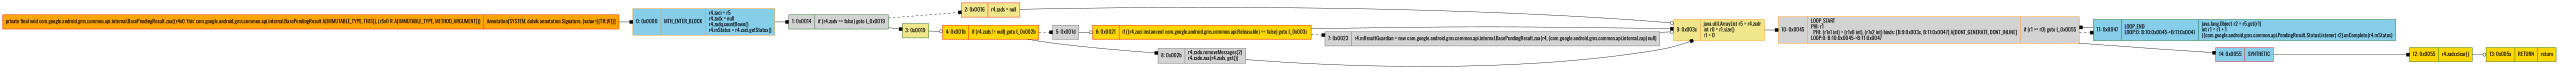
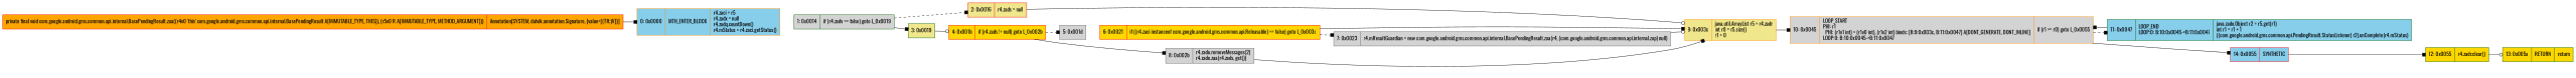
  digraph {
    fontname=Oswald
    rankdir=LR
    node [color=darkgreen fillcolor=lightgrey fontname=Oswald shape=record style=filled]
    edge [arrowhead=box fontname=Oswald]
    n1 [color=darkorange fillcolor=skyblue label="{0\:\ 0x0000|MTH_ENTER_BLOCK\l|r4.zaci = r5\lr4.zadx = null\lr4.zadq.countDown()\lr4.mStatus = r4.zaci.getStatus()\l}"]
    n2 [label="{1\:\ 0x0014|if (r4.zadv == false) goto L_0x0019\l}"]
    n3 [color=red fillcolor=khaki label="{2\:\ 0x0016|r4.zads = null\l}"]
    n4 [fillcolor=khaki label="{3\:\ 0x0019}"]
-   n5 [color=darkorange fillcolor=khaki label="{9\:\ 0x003c|java.util.ArrayList r5 = r4.zadr\lint r0 = r1.size()\lr1 = 0\l}"]
+   n5 [color=darkorange fillcolor=khaki label="{9\:\ 0x003c|java.util.ArrayList r5 = r4.zadr\lint r0 = r5.size()\lr1 = 0\l}"]
    n6 [color=red fillcolor=gold label="{4\:\ 0x001b|if (r4.zads != null) goto L_0x002b\l}"]
    n7 [color=darkorange label="{10\:\ 0x0045|LOOP_START\lPHI: r1 \l  PHI: (r1v1 int) = (r1v0 int), (r1v2 int) binds: [B:9:0x003c, B:11:0x0047] A[DONT_GENERATE, DONT_INLINE]\lLOOP:0: B:10:0x0045\-\>B:11:0x0047\l|if (r1 \>= r0) goto L_0x0055\l}"]
    n8 [color=gray40 label="{5\:\ 0x001d}"]
    n9 [color=gray40 label="{8\:\ 0x002b|r4.zado.removeMessages(2)\lr4.zado.zaa(r4.zads, get())\l}"]
    n10 [color=red fillcolor=gold label="{6\:\ 0x0021|if ((r4.zaci instanceof com.google.android.gms.common.api.Releasable) == false) goto L_0x003c\l}"]
    n11 [color=gray40 label="{7\:\ 0x0023|r4.mResultGuardian = new com.google.android.gms.common.api.internal.BasePendingResult.zaa(r4, (com.google.android.gms.common.api.internal.zap) null)\l}"]
-   n12 [fillcolor=skyblue label="{11\:\ 0x0047|LOOP_END\lLOOP:0: B:10:0x0045\-\>B:11:0x0047\l|java.lang.Object r2 = r5.get(r1)\lint r1 = r1 + 1\l((com.google.android.gms.common.api.PendingResult.StatusListener) r2).onComplete(r4.mStatus)\l}"]
+   n12 [fillcolor=skyblue label="{11\:\ 0x0047|LOOP_END\lLOOP:0: B:10:0x0045\-\>B:11:0x0047\l|java.zado.Object r2 = r5.get(r1)\lint r1 = r1 + 1\l((com.google.android.gms.common.api.PendingResult.StatusListener) r2).onComplete(r4.mStatus)\l}"]
    n13 [color=red fillcolor=skyblue label="{14\:\ 0x0055|SYNTHETIC\l}"]
    n14 [fillcolor=gold label="{12\:\ 0x0055|r4.zadr.clear()\l}"]
    n15 [fillcolor=gold label="{13\:\ 0x005a|RETURN\l|return\l}"]
    n16 [color=red fillcolor=orange label="{private final void com.google.android.gms.common.api.internal.BasePendingResult.zaa((r4v0 'this' com.google.android.gms.common.api.internal.BasePendingResult A[IMMUTABLE_TYPE, THIS]), (r5v0 R A[IMMUTABLE_TYPE, METHOD_ARGUMENT]))  | Annotation[SYSTEM, dalvik.annotation.Signature, \{value=[(TR;)V]\}]\l}"]
-   n1 -> n2
    n2 -> n3 [style=dashed]
    n2 -> n4
    n3 -> n5 [arrowhead=odot]
    n4 -> n6 [arrowhead=odot]
    n5 -> n7
    n6 -> n8 [style=dashed]
    n6 -> n9
    n7 -> n12 [style=dashed]
    n7 -> n13
-   n8 -> n10 [arrowhead=odot]
    n9 -> n5
    n10 -> n5
    n10 -> n11 [style=dashed]
    n11 -> n5 [arrowhead=odot]
    n12 -> n7
    n13 -> n14
    n14 -> n15 [arrowhead=odot]
    n16 -> n1
  }
